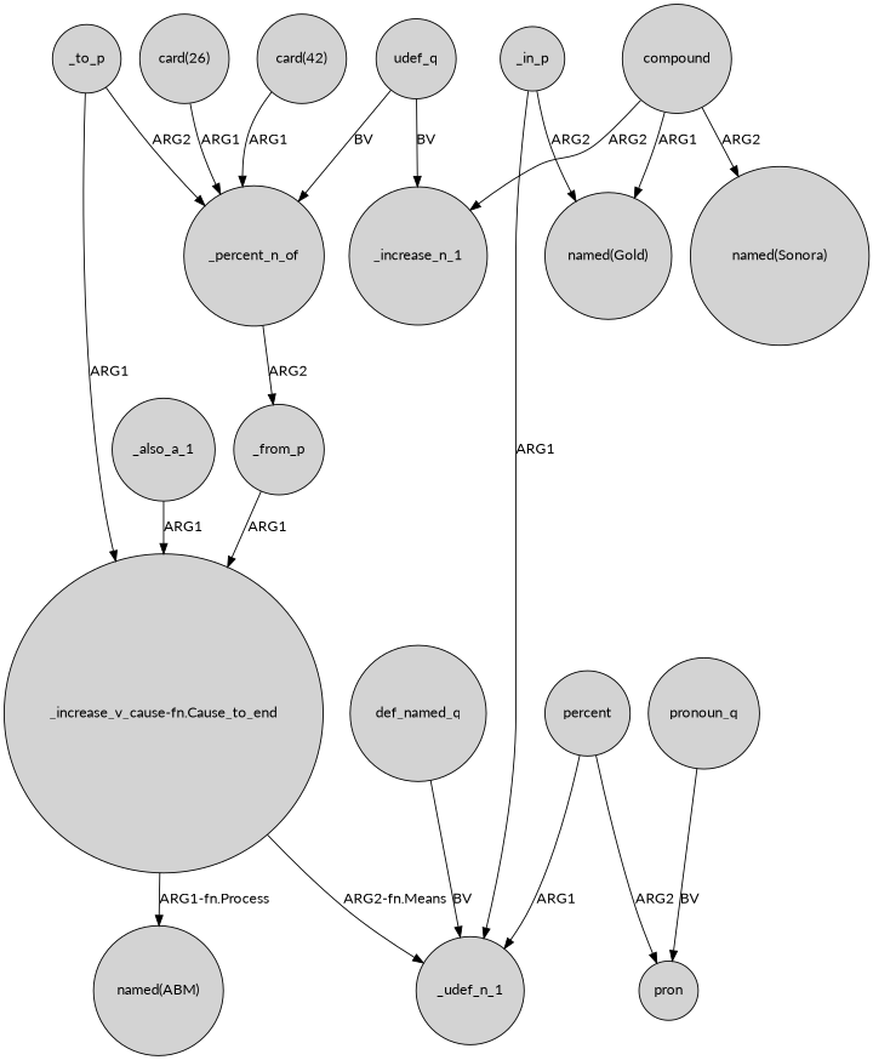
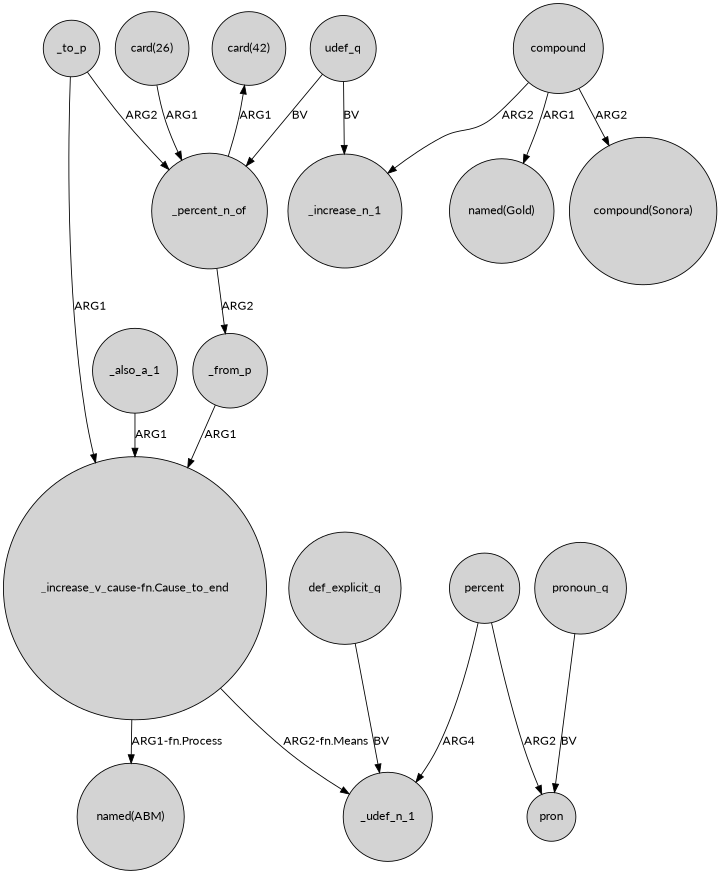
  digraph {
    fontname=Lato
    node [fontname=Lato shape=circle style=filled]
    edge [fontname=Lato]
    "card(42)"
    _percent_n_of
    _from_p
    "card(26)"
    _to_p
    "_increase_v_cause-fn.Cause_to_end"
    "named(ABM)"
    n8 [label=_udef_n_1]
    pronoun_q
    pron
    n11 [label=percent]
    compound
-   "named(Sonora)"
+   "named(Sonora)" [label="compound(Sonora)"]
    "named(Gold)"
    n15 [label=_increase_n_1]
    udef_q
-   def_explicit_q [label=def_named_q]
+   def_explicit_q
    _also_a_1
-   _in_p
-   "card(42)" -> _percent_n_of [label=ARG1]
+   _percent_n_of -> "card(42)" [label=ARG1]
    _percent_n_of -> _from_p [label=ARG2]
    _from_p -> "_increase_v_cause-fn.Cause_to_end" [label=ARG1]
    "card(26)" -> _percent_n_of [label=ARG1]
    _to_p -> _percent_n_of [label=ARG2]
    _to_p -> "_increase_v_cause-fn.Cause_to_end" [label=ARG1]
    "_increase_v_cause-fn.Cause_to_end" -> "named(ABM)" [label="ARG1-fn.Process"]
    "_increase_v_cause-fn.Cause_to_end" -> n8 [label="ARG2-fn.Means"]
    pronoun_q -> pron [label=BV]
-   n11 -> n8 [label=ARG1]
+   n11 -> n8 [label=ARG4]
    n11 -> pron [label=ARG2]
    compound -> "named(Sonora)" [label=ARG2]
    compound -> "named(Gold)" [label=ARG1]
    compound -> n15 [label=ARG2]
    udef_q -> _percent_n_of [label=BV]
    udef_q -> n15 [label=BV]
    def_explicit_q -> n8 [label=BV]
    _also_a_1 -> "_increase_v_cause-fn.Cause_to_end" [label=ARG1]
-   _in_p -> n8 [label=ARG1]
-   _in_p -> "named(Gold)" [label=ARG2]
  }
